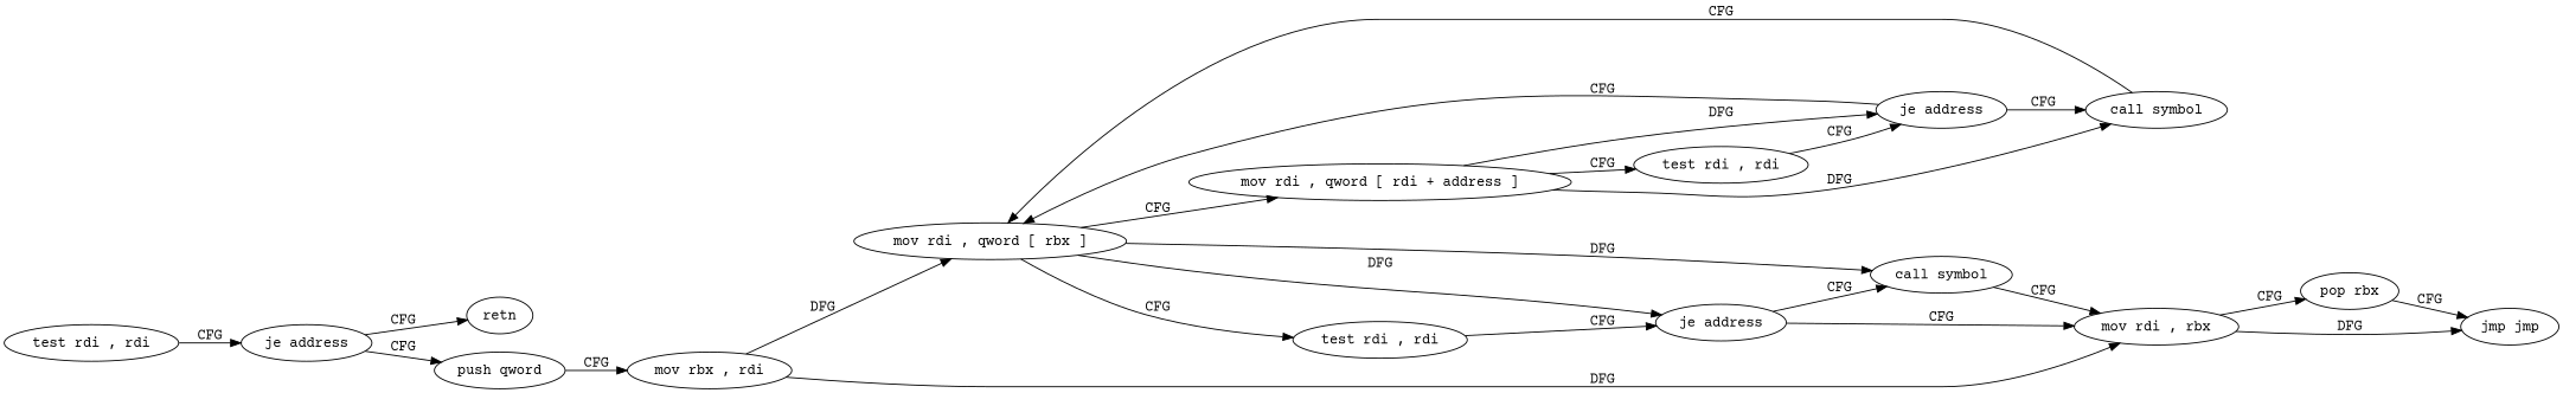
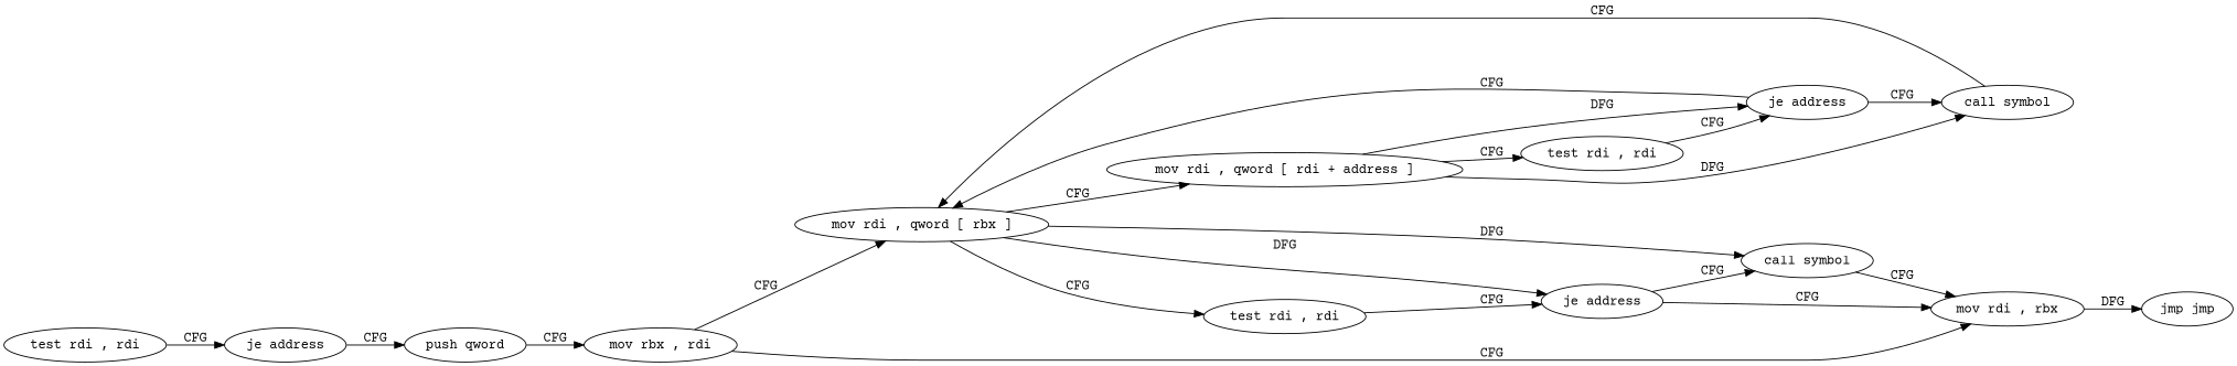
  digraph {
    fontname="Courier Prime"
    rankdir=LR
    node [fontname="Courier Prime"]
    edge [fontname="Courier Prime"]
    n1 [label="test rdi , rdi"]
    n2 [label="je address"]
-   n3 [label=retn]
    n4 [label="push qword"]
    n5 [label="mov rbx , rdi"]
    n6 [label="mov rdi , qword [ rbx ]"]
    n7 [label="mov rdi , rbx"]
    n8 [label="mov rdi , qword [ rdi + address ]"]
    n9 [label="test rdi , rdi"]
    n10 [label="je address"]
    n11 [label="call symbol"]
    n12 [label="test rdi , rdi"]
    n13 [label="je address"]
    n14 [label="call symbol"]
-   n15 [label="pop rbx"]
    n16 [label="jmp jmp"]
    n1 -> n2 [label=CFG]
-   n2 -> n3 [label=CFG]
    n2 -> n4 [label=CFG]
    n4 -> n5 [label=CFG]
-   n5 -> n6 [label=DFG]
-   n5 -> n7 [label=DFG]
+   n5 -> n6 [label=CFG]
+   n5 -> n7 [label=CFG]
    n6 -> n8 [label=CFG]
    n6 -> n12 [label=CFG]
    n6 -> n13 [label=DFG]
    n6 -> n14 [label=DFG]
-   n7 -> n15 [label=CFG]
    n7 -> n16 [label=DFG]
    n8 -> n9 [label=CFG]
    n8 -> n10 [label=DFG]
    n8 -> n11 [label=DFG]
    n9 -> n10 [label=CFG]
    n10 -> n6 [label=CFG]
    n10 -> n11 [label=CFG]
    n11 -> n6 [label=CFG]
    n12 -> n13 [label=CFG]
    n13 -> n7 [label=CFG]
    n13 -> n14 [label=CFG]
    n14 -> n7 [label=CFG]
-   n15 -> n16 [label=CFG]
  }
